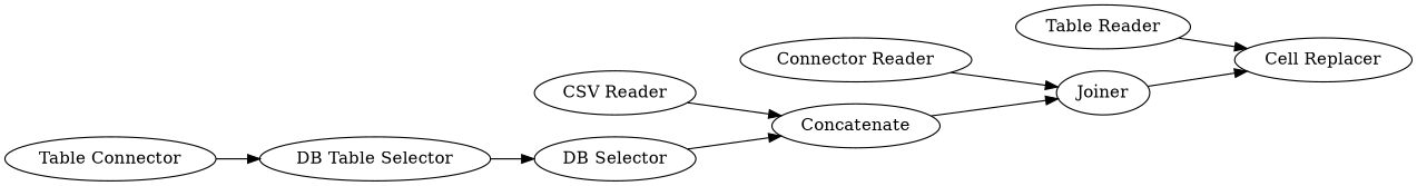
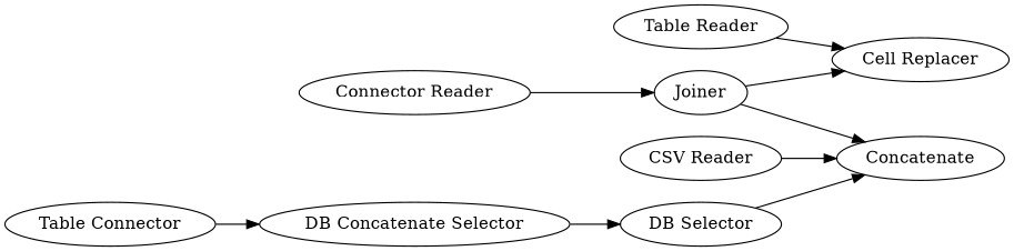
  digraph {
    rankdir=LR
    n1 [label=Concatenate]
    n2 [label=Joiner]
    n3 [label="Cell Replacer"]
    n4 [label="Connector Reader"]
    n5 [label="CSV Reader"]
    n6 [label="Table Connector"]
-   n7 [label="DB Table Selector"]
+   n7 [label="DB Concatenate Selector"]
    n8 [label="DB Selector"]
    n9 [label="Table Reader"]
-   n1 -> n2
+   n2 -> n1
    n2 -> n3
    n4 -> n2
    n5 -> n1
    n6 -> n7
    n7 -> n8
    n8 -> n1
    n9 -> n3
  }
